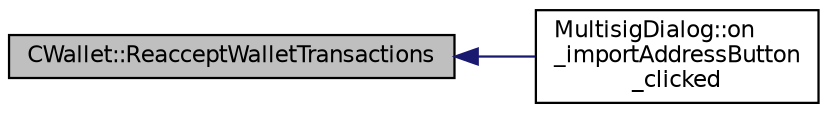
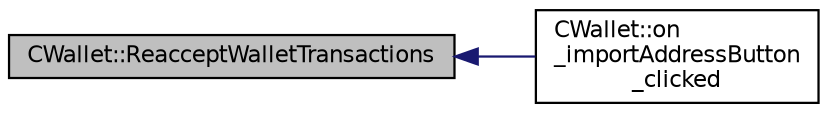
  digraph {
    rankdir=LR
    node [color=black fontname=Helvetica fontsize=10 shape=record style=filled]
    n1 [fillcolor=grey75 fontcolor=black height=0.2 label="CWallet::ReacceptWalletTransactions" width=0.4]
-   n2 [fillcolor=white height=0.2 label="MultisigDialog::on\l_importAddressButton\l_clicked" width=0.4]
+   n2 [fillcolor=white height=0.2 label="CWallet::on\l_importAddressButton\l_clicked" width=0.4]
    n1 -> n2 [color=midnightblue dir=back fontname=Helvetica fontsize=10 labelfontname=Helvetica labelfontsize=10 style=solid]
  }
